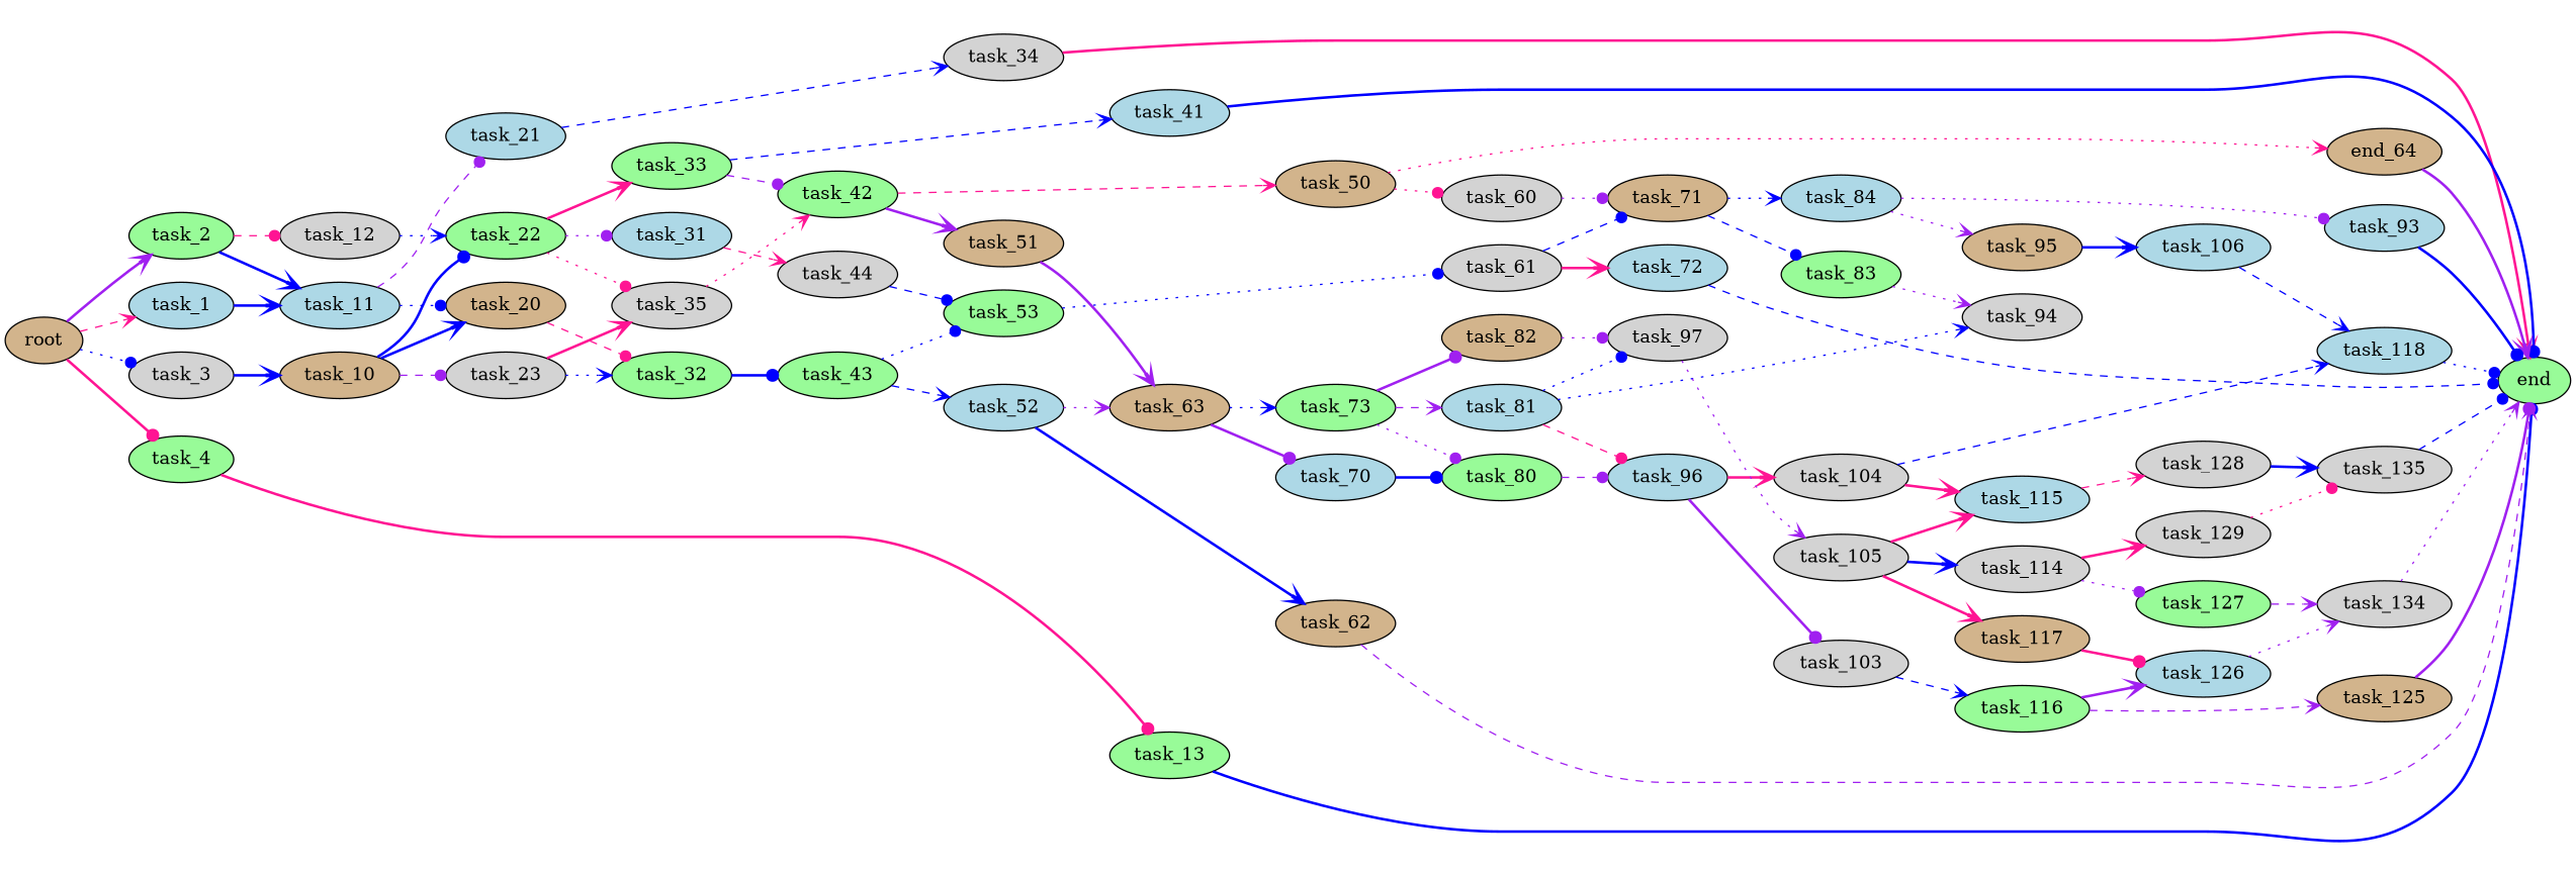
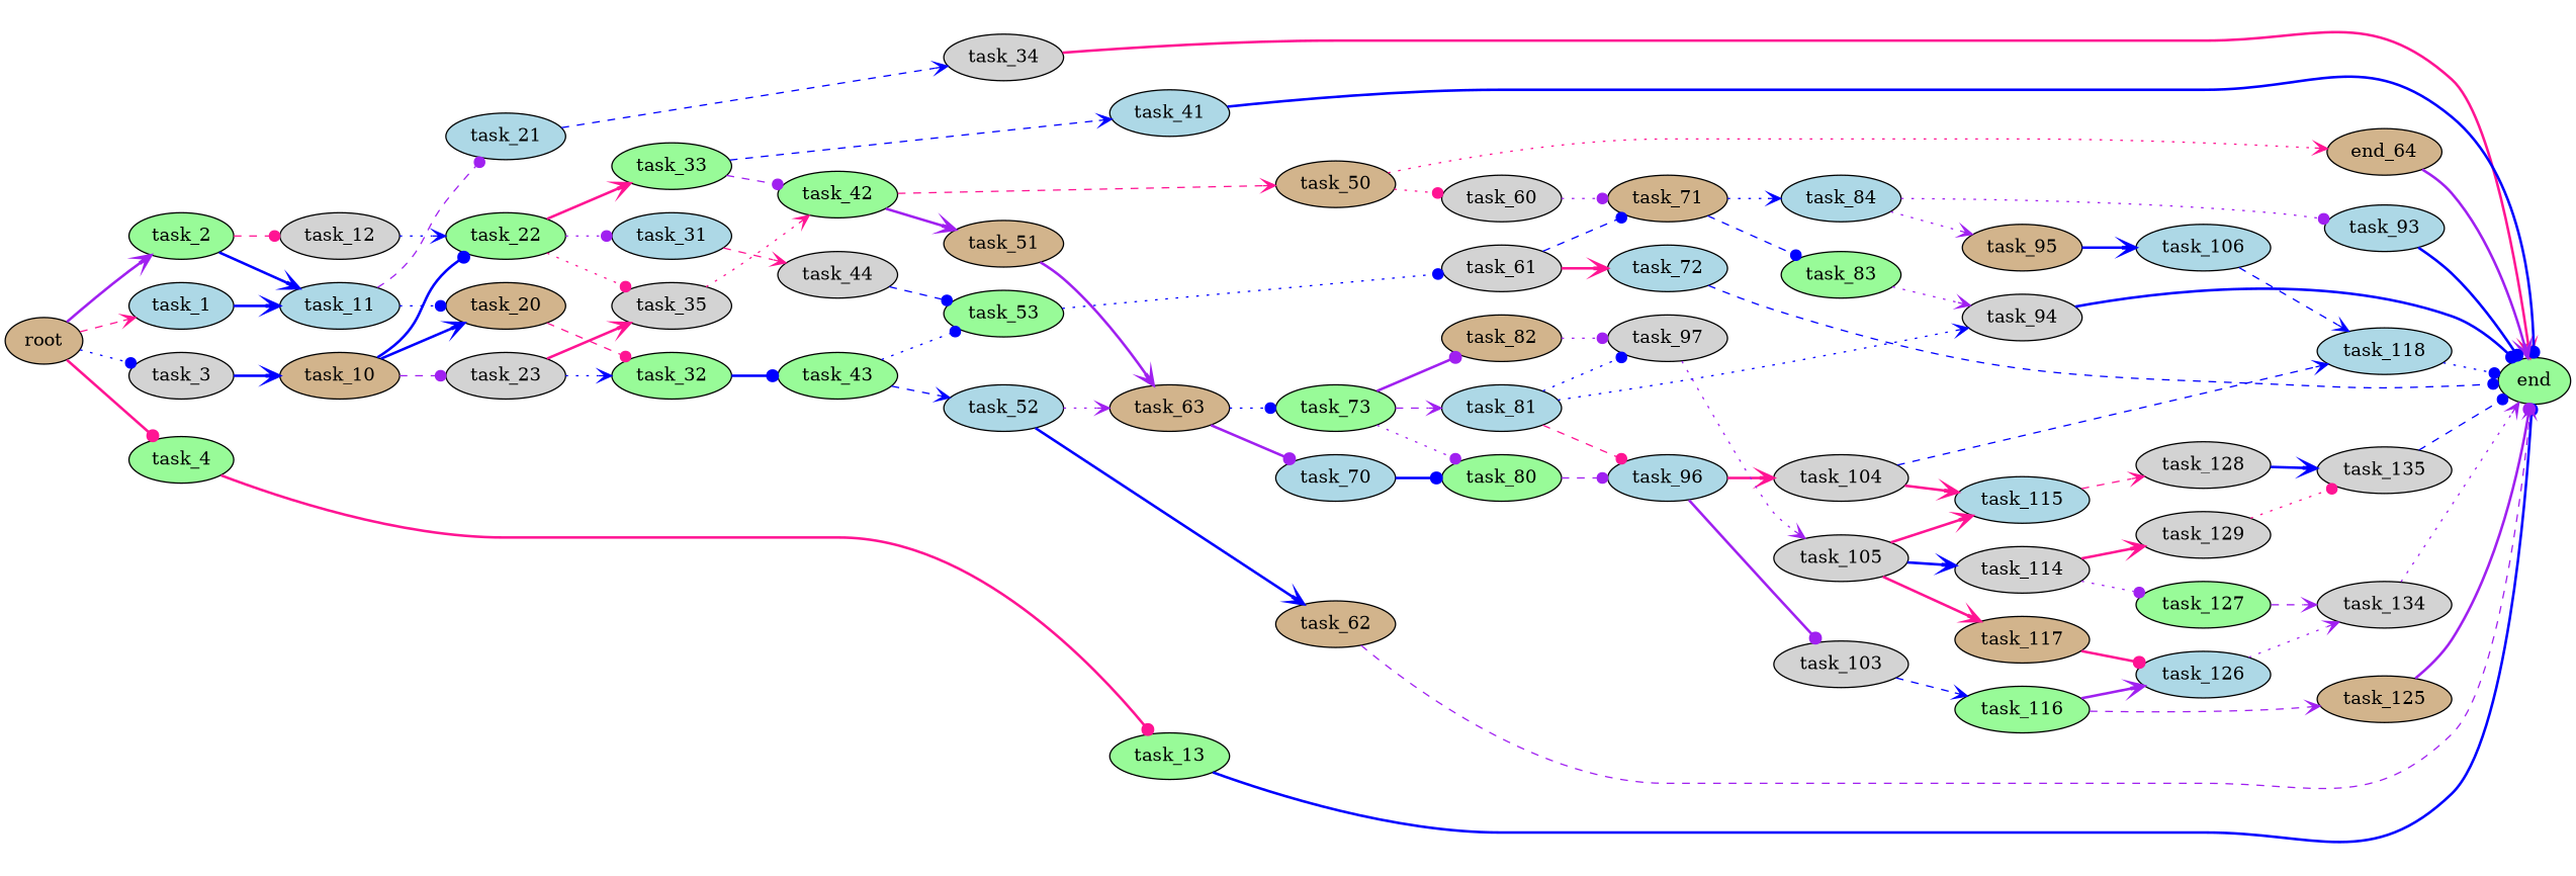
  digraph {
    rankdir=LR
    node [fillcolor=lightgrey style=filled]
    edge [arrowhead=vee color=blue style=bold]
    root [fillcolor=tan]
    task_1 [fillcolor=lightblue]
    task_2 [fillcolor=palegreen]
    task_3
    task_4 [fillcolor=palegreen]
    task_11 [fillcolor=lightblue]
    task_12
    task_10 [fillcolor=tan]
    task_13 [fillcolor=palegreen]
    task_20 [fillcolor=tan]
    task_21 [fillcolor=lightblue]
    task_22 [fillcolor=palegreen]
    task_23
    end [fillcolor=palegreen]
    task_32 [fillcolor=palegreen]
    task_34
    task_31 [fillcolor=lightblue]
    task_33 [fillcolor=palegreen]
    task_35
    task_43 [fillcolor=palegreen]
    task_44
    task_41 [fillcolor=lightblue]
    task_42 [fillcolor=palegreen]
    task_53 [fillcolor=palegreen]
    task_52 [fillcolor=lightblue]
    task_50 [fillcolor=tan]
    task_51 [fillcolor=tan]
    task_61
    task_63 [fillcolor=tan]
    task_62 [fillcolor=tan]
    task_60
    n32 [fillcolor=tan label=end_64]
    task_71 [fillcolor=tan]
    task_70 [fillcolor=lightblue]
    task_73 [fillcolor=palegreen]
    task_72 [fillcolor=lightblue]
    task_83 [fillcolor=palegreen]
    task_84 [fillcolor=lightblue]
    task_80 [fillcolor=palegreen]
    task_81 [fillcolor=lightblue]
    task_82 [fillcolor=tan]
    task_94
    task_93 [fillcolor=lightblue]
    task_95 [fillcolor=tan]
    task_96 [fillcolor=lightblue]
    task_97
    task_103
    task_104
    task_106 [fillcolor=lightblue]
    task_105
    task_116 [fillcolor=palegreen]
    task_115 [fillcolor=lightblue]
    task_118 [fillcolor=lightblue]
    task_114
    task_117 [fillcolor=tan]
    task_128
    task_127 [fillcolor=palegreen]
    task_129
    task_126 [fillcolor=lightblue]
    task_125 [fillcolor=tan]
    task_134
    task_135
    root -> task_1 [color=deeppink style=dashed]
    root -> task_2 [color=purple]
    root -> task_3 [arrowhead=dot style=dotted]
    root -> task_4 [arrowhead=dot color=deeppink]
    task_1 -> task_11
    task_2 -> task_11
    task_2 -> task_12 [arrowhead=dot color=deeppink style=dashed]
    task_3 -> task_10
    task_4 -> task_13 [arrowhead=dot color=deeppink]
    task_11 -> task_20 [arrowhead=dot style=dotted]
    task_11 -> task_21 [arrowhead=dot color=purple style=dashed]
    task_12 -> task_22 [style=dotted]
    task_10 -> task_20
    task_10 -> task_22 [arrowhead=dot]
    task_10 -> task_23 [arrowhead=dot color=purple style=dashed]
    task_13 -> end [arrowhead=dot]
    task_20 -> task_32 [arrowhead=dot color=deeppink style=dashed]
    task_21 -> task_34 [style=dashed]
    task_22 -> task_31 [arrowhead=dot color=purple style=dotted]
    task_22 -> task_33 [color=deeppink]
    task_22 -> task_35 [arrowhead=dot color=deeppink style=dotted]
    task_23 -> task_32 [style=dotted]
    task_23 -> task_35 [color=deeppink]
    task_32 -> task_43 [arrowhead=dot]
    task_34 -> end [color=deeppink]
    task_31 -> task_44 [color=deeppink style=dashed]
    task_33 -> task_41 [style=dashed]
    task_33 -> task_42 [arrowhead=dot color=purple style=dashed]
    task_35 -> task_42 [color=deeppink style=dotted]
    task_43 -> task_53 [arrowhead=dot style=dotted]
    task_43 -> task_52 [style=dashed]
    task_44 -> task_53 [arrowhead=dot style=dashed]
    task_41 -> end [arrowhead=dot]
    task_42 -> task_50 [color=deeppink style=dashed]
    task_42 -> task_51 [color=purple]
    task_53 -> task_61 [arrowhead=dot style=dotted]
    task_52 -> task_63 [color=purple style=dotted]
    task_52 -> task_62
    task_50 -> task_60 [arrowhead=dot color=deeppink style=dotted]
    task_50 -> n32 [color=deeppink style=dotted]
    task_51 -> task_63 [color=purple]
    task_61 -> task_71 [arrowhead=dot style=dashed]
    task_61 -> task_72 [color=deeppink]
    task_63 -> task_70 [arrowhead=dot color=purple]
-   task_63 -> task_73 [style=dotted]
+   task_63 -> task_73 [arrowhead=dot style=dotted]
    task_62 -> end [color=purple style=dashed]
    task_60 -> task_71 [arrowhead=dot color=purple style=dotted]
    n32 -> end [color=purple]
    task_71 -> task_83 [arrowhead=dot style=dashed]
    task_71 -> task_84 [style=dotted]
    task_70 -> task_80 [arrowhead=dot]
    task_73 -> task_80 [arrowhead=dot color=purple style=dotted]
    task_73 -> task_81 [color=purple style=dashed]
    task_73 -> task_82 [arrowhead=dot color=purple]
    task_72 -> end [arrowhead=dot style=dashed]
    task_83 -> task_94 [color=purple style=dotted]
    task_84 -> task_93 [arrowhead=dot color=purple style=dotted]
    task_84 -> task_95 [color=purple style=dotted]
    task_80 -> task_96 [arrowhead=dot color=purple style=dashed]
    task_81 -> task_94 [style=dotted]
    task_81 -> task_96 [arrowhead=dot color=deeppink style=dashed]
    task_81 -> task_97 [arrowhead=dot style=dotted]
    task_82 -> task_97 [arrowhead=dot color=purple style=dotted]
+   task_94 -> end [arrowhead=dot]
    task_93 -> end [arrowhead=dot]
    task_95 -> task_106
    task_96 -> task_103 [arrowhead=dot color=purple]
    task_96 -> task_104 [color=deeppink]
    task_97 -> task_105 [color=purple style=dotted]
    task_103 -> task_116 [style=dashed]
    task_104 -> task_115 [color=deeppink]
    task_104 -> task_118 [style=dashed]
    task_106 -> task_118 [style=dashed]
    task_105 -> task_115 [color=deeppink]
    task_105 -> task_114
    task_105 -> task_117 [color=deeppink]
    task_116 -> task_126 [color=purple]
    task_116 -> task_125 [color=purple style=dashed]
    task_115 -> task_128 [color=deeppink style=dashed]
    task_118 -> end [arrowhead=dot style=dotted]
    task_114 -> task_127 [arrowhead=dot color=purple style=dotted]
    task_114 -> task_129 [color=deeppink]
    task_117 -> task_126 [arrowhead=dot color=deeppink]
    task_128 -> task_135
    task_127 -> task_134 [color=purple style=dashed]
    task_129 -> task_135 [arrowhead=dot color=deeppink style=dotted]
    task_126 -> task_134 [color=purple style=dotted]
    task_125 -> end [arrowhead=dot color=purple]
    task_134 -> end [color=purple style=dotted]
    task_135 -> end [arrowhead=dot style=dashed]
  }
